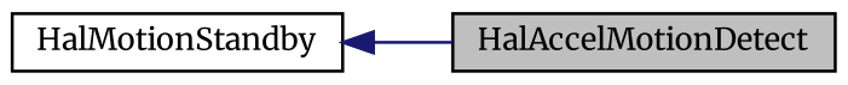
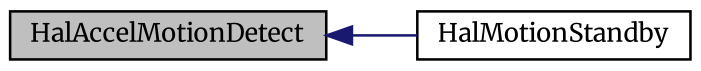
  digraph {
    rankdir=LR
    fontname=Merriweather
    node [color=black fontname=Merriweather fontsize=10 shape=record style=filled]
    n1 [fillcolor=grey75 fontcolor=black height=0.2 label=HalAccelMotionDetect width=0.4]
    n2 [fillcolor=white height=0.2 label=HalMotionStandby width=0.4]
-   n2 -> n1 [color=midnightblue dir=back fontname=Merriweather fontsize=10 labelfontname=Helvetica labelfontsize=10 style=solid]
+   n1 -> n2 [color=midnightblue dir=back fontname=Merriweather fontsize=10 labelfontname=Helvetica labelfontsize=10 style=solid]
  }
